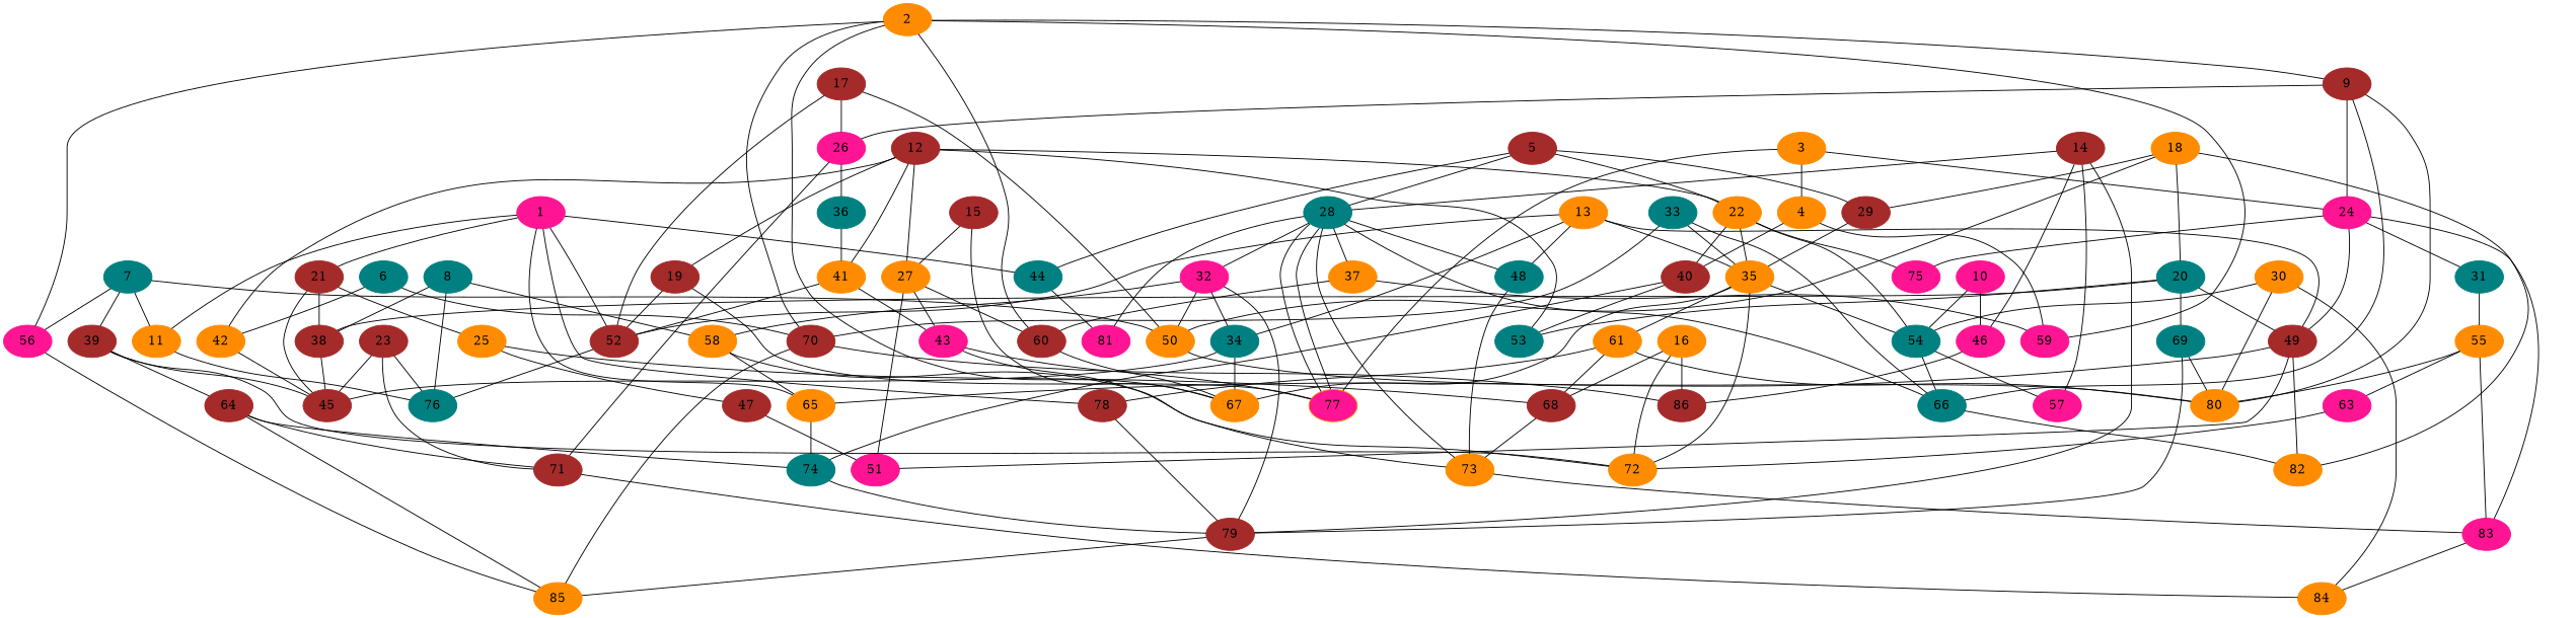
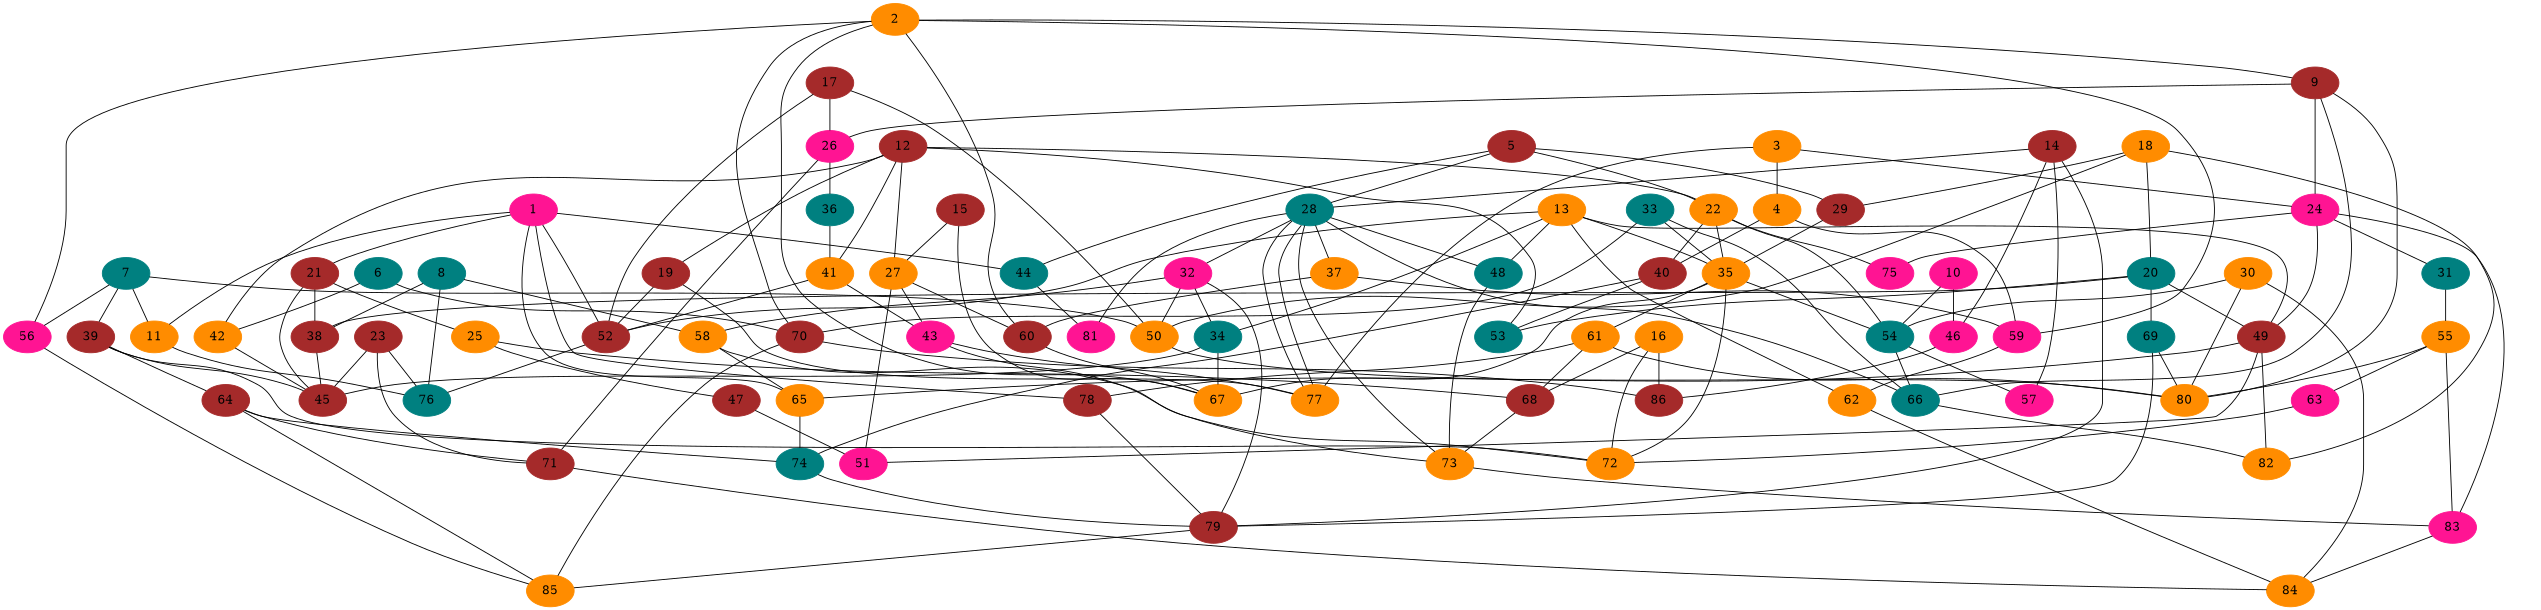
  graph {
    node [color=darkorange style=filled]
    1 [color=deeppink]
    11
    21 [color=brown]
    44 [color=teal]
    52 [color=brown]
    65
    78 [color=brown]
    76 [color=teal]
    38 [color=brown]
    25
    45 [color=brown]
    81 [color=deeppink]
    74 [color=teal]
    79 [color=brown]
    9 [color=brown]
    2
    56 [color=deeppink]
    59 [color=deeppink]
    60 [color=brown]
    67
    70 [color=brown]
    24 [color=deeppink]
    26 [color=deeppink]
    66 [color=teal]
    80
    85
+   62
    86 [color=brown]
    3
    4
-   77 [fillcolor=deeppink]
+   77
    40 [color=brown]
    49 [color=brown]
    75 [color=deeppink]
    31 [color=teal]
    83 [color=deeppink]
    53 [color=teal]
    5 [color=brown]
    22
    28 [color=teal]
    29 [color=brown]
    54 [color=teal]
    35
    48 [color=teal]
    32 [color=deeppink]
    37
    73
    6 [color=teal]
    42
    7 [color=teal]
    39 [color=brown]
    50
    72
    64 [color=brown]
    8 [color=teal]
    58
    71 [color=brown]
    36 [color=teal]
    82
    10 [color=deeppink]
    46 [color=deeppink]
    57 [color=deeppink]
    12 [color=brown]
    19 [color=brown]
    27
    41
    43 [color=deeppink]
    51 [color=deeppink]
    13
    34 [color=teal]
    61
    84
    14 [color=brown]
    15 [color=brown]
    16
    68 [color=brown]
    17 [color=brown]
    18
    20 [color=teal]
    69 [color=teal]
    47 [color=brown]
    23 [color=brown]
    55
    30
    63 [color=deeppink]
    33 [color=teal]
    1 -- 11
    1 -- 21
    1 -- 44
    1 -- 52
    1 -- 65
    1 -- 78
    11 -- 76
    21 -- 38
    21 -- 25
    21 -- 45
    44 -- 81
    52 -- 76
    65 -- 74
    78 -- 79
    38 -- 45
    25 -- 68
    25 -- 47
    74 -- 79
    79 -- 85
    9 -- 24
    9 -- 26
    9 -- 66
    9 -- 80
    2 -- 9
    2 -- 56
    2 -- 59
    2 -- 60
    2 -- 67
    2 -- 70
    56 -- 85
+   59 -- 62
    60 -- 67
    70 -- 85
    70 -- 86
    24 -- 49
    24 -- 75
    24 -- 31
    24 -- 83
    26 -- 71
    26 -- 36
    66 -- 82
+   62 -- 84
    3 -- 24
    3 -- 4
    3 -- 77
    4 -- 59
    4 -- 40
    40 -- 74
    40 -- 53
    49 -- 65
    49 -- 82
    49 -- 51
    31 -- 55
    83 -- 84
    5 -- 44
    5 -- 22
    5 -- 28
    5 -- 29
    22 -- 40
    22 -- 75
    22 -- 54
    22 -- 35
    28 -- 81
    28 -- 66
    28 -- 77
    28 -- 77
    28 -- 48
    28 -- 32
    28 -- 37
    28 -- 73
    29 -- 35
    54 -- 66
    54 -- 57
    35 -- 67
    35 -- 54
    35 -- 72
    35 -- 61
    48 -- 73
    32 -- 79
    32 -- 50
    32 -- 58
    32 -- 34
    37 -- 59
    37 -- 60
    73 -- 83
    6 -- 70
    6 -- 42
    42 -- 45
    7 -- 11
    7 -- 56
    7 -- 39
    7 -- 50
    39 -- 45
    39 -- 72
    39 -- 64
    50 -- 80
    64 -- 74
    64 -- 85
    64 -- 71
    8 -- 76
    8 -- 38
    8 -- 58
    58 -- 65
    58 -- 72
    71 -- 84
    36 -- 41
    10 -- 54
    10 -- 46
    46 -- 86
    12 -- 53
    12 -- 22
    12 -- 42
    12 -- 19
    12 -- 27
    12 -- 41
    19 -- 52
    19 -- 77
    27 -- 60
    27 -- 43
    27 -- 51
    41 -- 52
    41 -- 43
    43 -- 77
    43 -- 73
    13 -- 52
+   13 -- 62
    13 -- 49
    13 -- 35
    13 -- 48
    13 -- 34
    34 -- 45
    34 -- 67
    61 -- 78
    61 -- 80
    61 -- 68
    14 -- 79
    14 -- 28
    14 -- 46
    14 -- 57
    15 -- 67
    15 -- 27
    16 -- 86
    16 -- 72
    16 -- 68
    68 -- 73
    17 -- 52
    17 -- 26
    17 -- 50
    18 -- 29
    18 -- 50
    18 -- 82
    18 -- 20
    20 -- 38
    20 -- 49
    20 -- 53
    20 -- 69
    69 -- 79
    69 -- 80
    47 -- 51
    23 -- 76
    23 -- 45
    23 -- 71
    55 -- 80
    55 -- 83
    55 -- 63
    30 -- 80
    30 -- 54
    30 -- 84
    63 -- 72
    33 -- 70
    33 -- 66
    33 -- 35
  }
